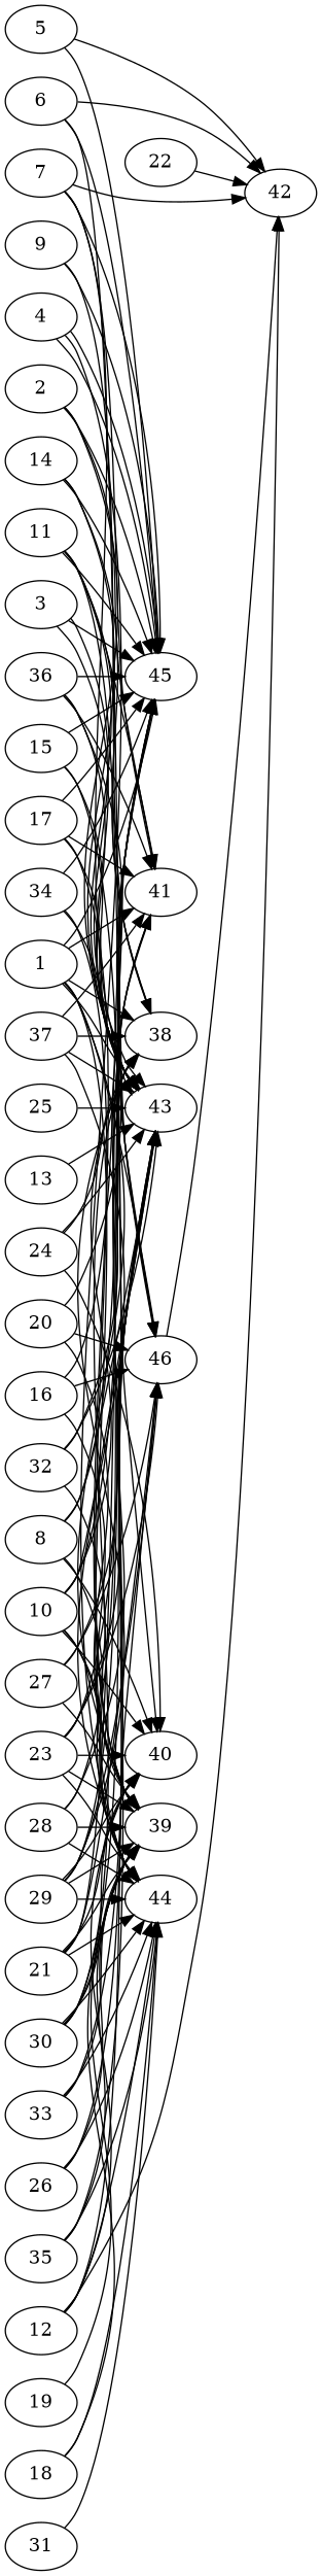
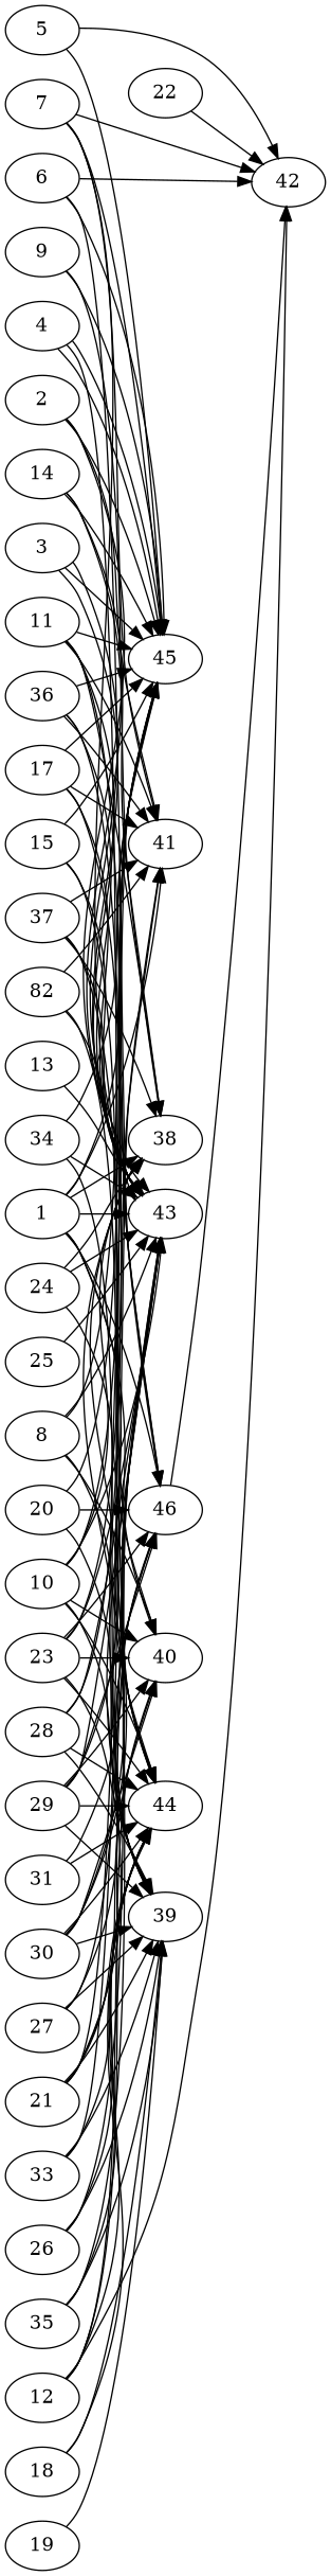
  digraph {
    rankdir=LR
    node [alpha=0.01]
    1 [expect_size=1313578996989952000000]
    38 [alpha=0.18 expect_size=1524797692656230912]
    39 [alpha=0.00 expect_size=5430041204699047]
    41 [alpha=0.19 expect_size=6865774951917065]
    43 [alpha=0.17 expect_size=643229717456205381632]
    44 [alpha=0.03 expect_size=7432853309227764]
    45 [alpha=0.11 expect_size=32753600153143984]
    46 [alpha=0.19 expect_size=131702152769830912000]
    42 [alpha=0.19 expect_size=8749503315731861]
    2 [alpha=0.18 expect_size=799832582549477248]
    3 [alpha=0.19 expect_size=30756932633493504000]
    4 [alpha=0.02 expect_size=3367112917615765]
    5 [alpha=0.09 expect_size=13517493322041608]
    6 [alpha=0.14 expect_size=1858721924882706202624]
    7 [alpha=0.04 expect_size=15415941685217768]
    8 [alpha=0.04 expect_size=248361614666917024]
    40 [alpha=0.11 expect_size=132524366500466786304]
    9 [alpha=0.03 expect_size=1076788173399396352]
    10 [alpha=0.12 expect_size=258256571918642432]
    11 [alpha=0.19 expect_size=7619728264482172]
    12 [expect_size=169032917384716877824]
    13 [alpha=0.17 expect_size=1819923559808264830976]
    14 [alpha=0.13 expect_size=80286917800422064]
    15 [alpha=0.11 expect_size=37752914241234512]
-   16 [expect_size=14772009666548888]
    17 [expect_size=4127275832713823]
    18 [alpha=0.15 expect_size=134506005749350464]
    19 [alpha=0.00 expect_size=677618615904439894016]
    20 [alpha=0.15 expect_size=1381694166882286829568]
    21 [alpha=0.11 expect_size=6165729238309226]
    22 [expect_size=11106157139291698]
    23 [alpha=0.13 expect_size=40486005308755280]
    24 [alpha=0.11 expect_size=1304397469611674112]
    25 [alpha=0.13 expect_size=11471973382907706]
    26 [alpha=0.18 expect_size=2256172120700704]
    27 [alpha=0.06 expect_size=212335325251029024]
    28 [alpha=0.05 expect_size=1780594091078675595264]
    29 [alpha=0.08 expect_size=15892215229887516]
    30 [alpha=0.18 expect_size=37257411374966088]
    31 [alpha=0.20 expect_size=3913842108900835328]
-   32 [alpha=0.15 expect_size=188281125233540202496]
+   32 [alpha=0.15 expect_size=188281125233540202496 label=82]
    33 [alpha=0.09 expect_size=45670477185159266304]
    34 [alpha=0.18 expect_size=11915282941291870]
    35 [alpha=0.17 expect_size=2030747171302452232192]
    36 [alpha=0.15 expect_size=1663706625825024]
    37 [alpha=0.12 expect_size=48199413210320728]
    1 -> 38
    1 -> 39
    1 -> 41
    1 -> 43
    1 -> 44
    1 -> 45
    1 -> 46
    46 -> 42
    2 -> 41
    2 -> 43
    2 -> 45
    3 -> 43
    3 -> 43
    3 -> 45
    4 -> 44
    4 -> 45
    4 -> 45
    5 -> 45
    5 -> 42
    6 -> 45
    6 -> 46
    6 -> 42
    7 -> 41
    7 -> 43
    7 -> 45
    7 -> 42
    8 -> 43
    8 -> 44
    8 -> 45
    8 -> 40
    9 -> 38
    9 -> 45
    10 -> 38
    10 -> 39
    10 -> 43
    10 -> 44
    10 -> 45
    10 -> 40
    11 -> 38
    11 -> 41
    11 -> 43
    11 -> 45
    11 -> 46
    12 -> 44
    12 -> 46
    12 -> 42
    12 -> 40
    13 -> 43
    14 -> 38
    14 -> 43
    14 -> 45
    15 -> 43
    15 -> 45
    15 -> 40
-   16 -> 39
-   16 -> 45
-   16 -> 46
    17 -> 39
    17 -> 41
    17 -> 43
    17 -> 45
    18 -> 39
    18 -> 44
    19 -> 39
    20 -> 39
    20 -> 45
    20 -> 46
    21 -> 39
    21 -> 44
    21 -> 45
    21 -> 46
    21 -> 40
    22 -> 42
    23 -> 39
    23 -> 43
    23 -> 44
    23 -> 45
    23 -> 46
    23 -> 40
    24 -> 38
    24 -> 43
    24 -> 40
    25 -> 43
    26 -> 39
    26 -> 43
    26 -> 44
    27 -> 39
    27 -> 43
    27 -> 46
    28 -> 39
    28 -> 41
    28 -> 43
    28 -> 44
    29 -> 38
    29 -> 39
    29 -> 43
    29 -> 44
    29 -> 46
    29 -> 40
    30 -> 38
    30 -> 39
    30 -> 43
    30 -> 44
    30 -> 40
+   31 -> 43
    31 -> 44
    32 -> 41
    32 -> 43
    32 -> 44
    33 -> 39
    33 -> 41
    33 -> 44
    34 -> 39
    34 -> 43
    34 -> 45
    35 -> 39
    35 -> 43
    35 -> 44
    36 -> 41
    36 -> 43
    36 -> 45
    36 -> 46
    37 -> 38
    37 -> 41
    37 -> 43
    37 -> 44
  }
